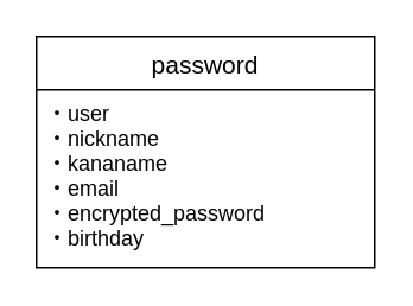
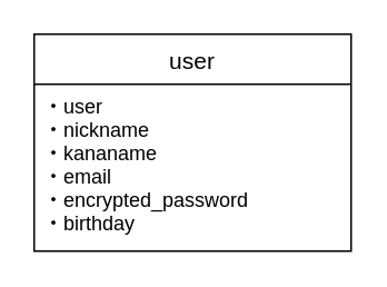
  <mxCell id="0" />
  <mxCell id="1" parent="0" />
- <mxCell id="2" value="password" style="swimlane;fontStyle=0;childLayout=stackLayout;horizontal=1;startSize=30;horizontalStack=0;resizeParent=1;resizeParentMax=0;resizeLast=0;collapsible=1;marginBottom=0;align=center;fontSize=14;" vertex="1" parent="1"><mxGeometry x="20" y="20" width="190" height="130" as="geometry" /></mxCell>
+ <mxCell id="2" value="user" style="swimlane;fontStyle=0;childLayout=stackLayout;horizontal=1;startSize=30;horizontalStack=0;resizeParent=1;resizeParentMax=0;resizeLast=0;collapsible=1;marginBottom=0;align=center;fontSize=14;" vertex="1" parent="1"><mxGeometry x="20" y="20" width="190" height="130" as="geometry" /></mxCell>
  <mxCell id="3" value="・user&#10;・nickname&#10;・kananame&#10;・email&#10;・encrypted_password&#10;・birthday" style="text;strokeColor=none;fillColor=none;spacingLeft=4;spacingRight=4;overflow=hidden;rotatable=0;points=[[0,0.5],[1,0.5]];portConstraint=eastwest;fontSize=12;" vertex="1" parent="2"><mxGeometry y="30" width="190" height="100" as="geometry" /></mxCell>
